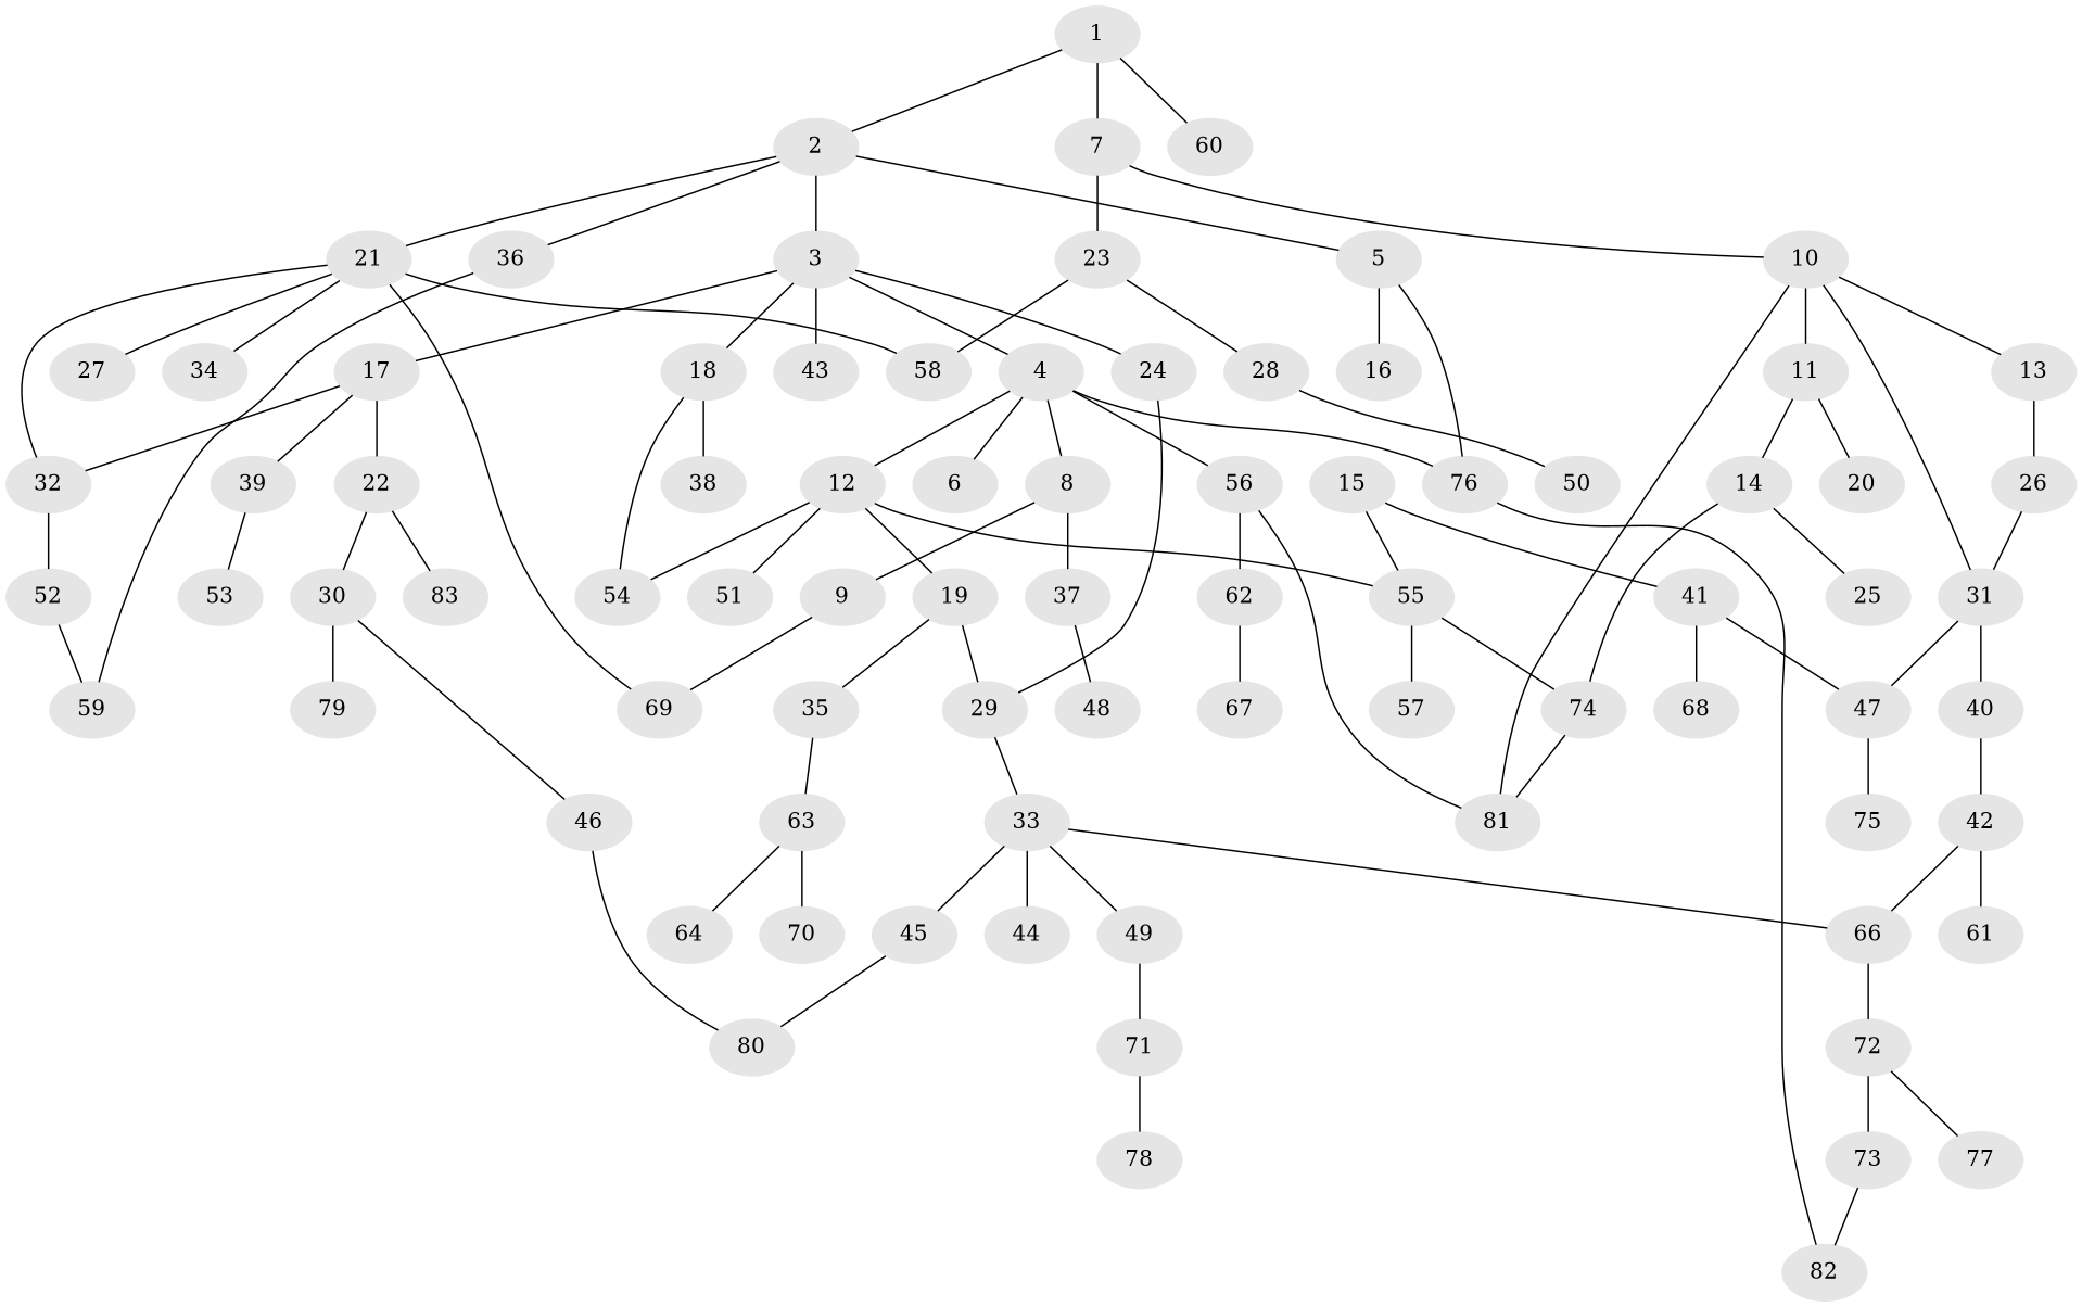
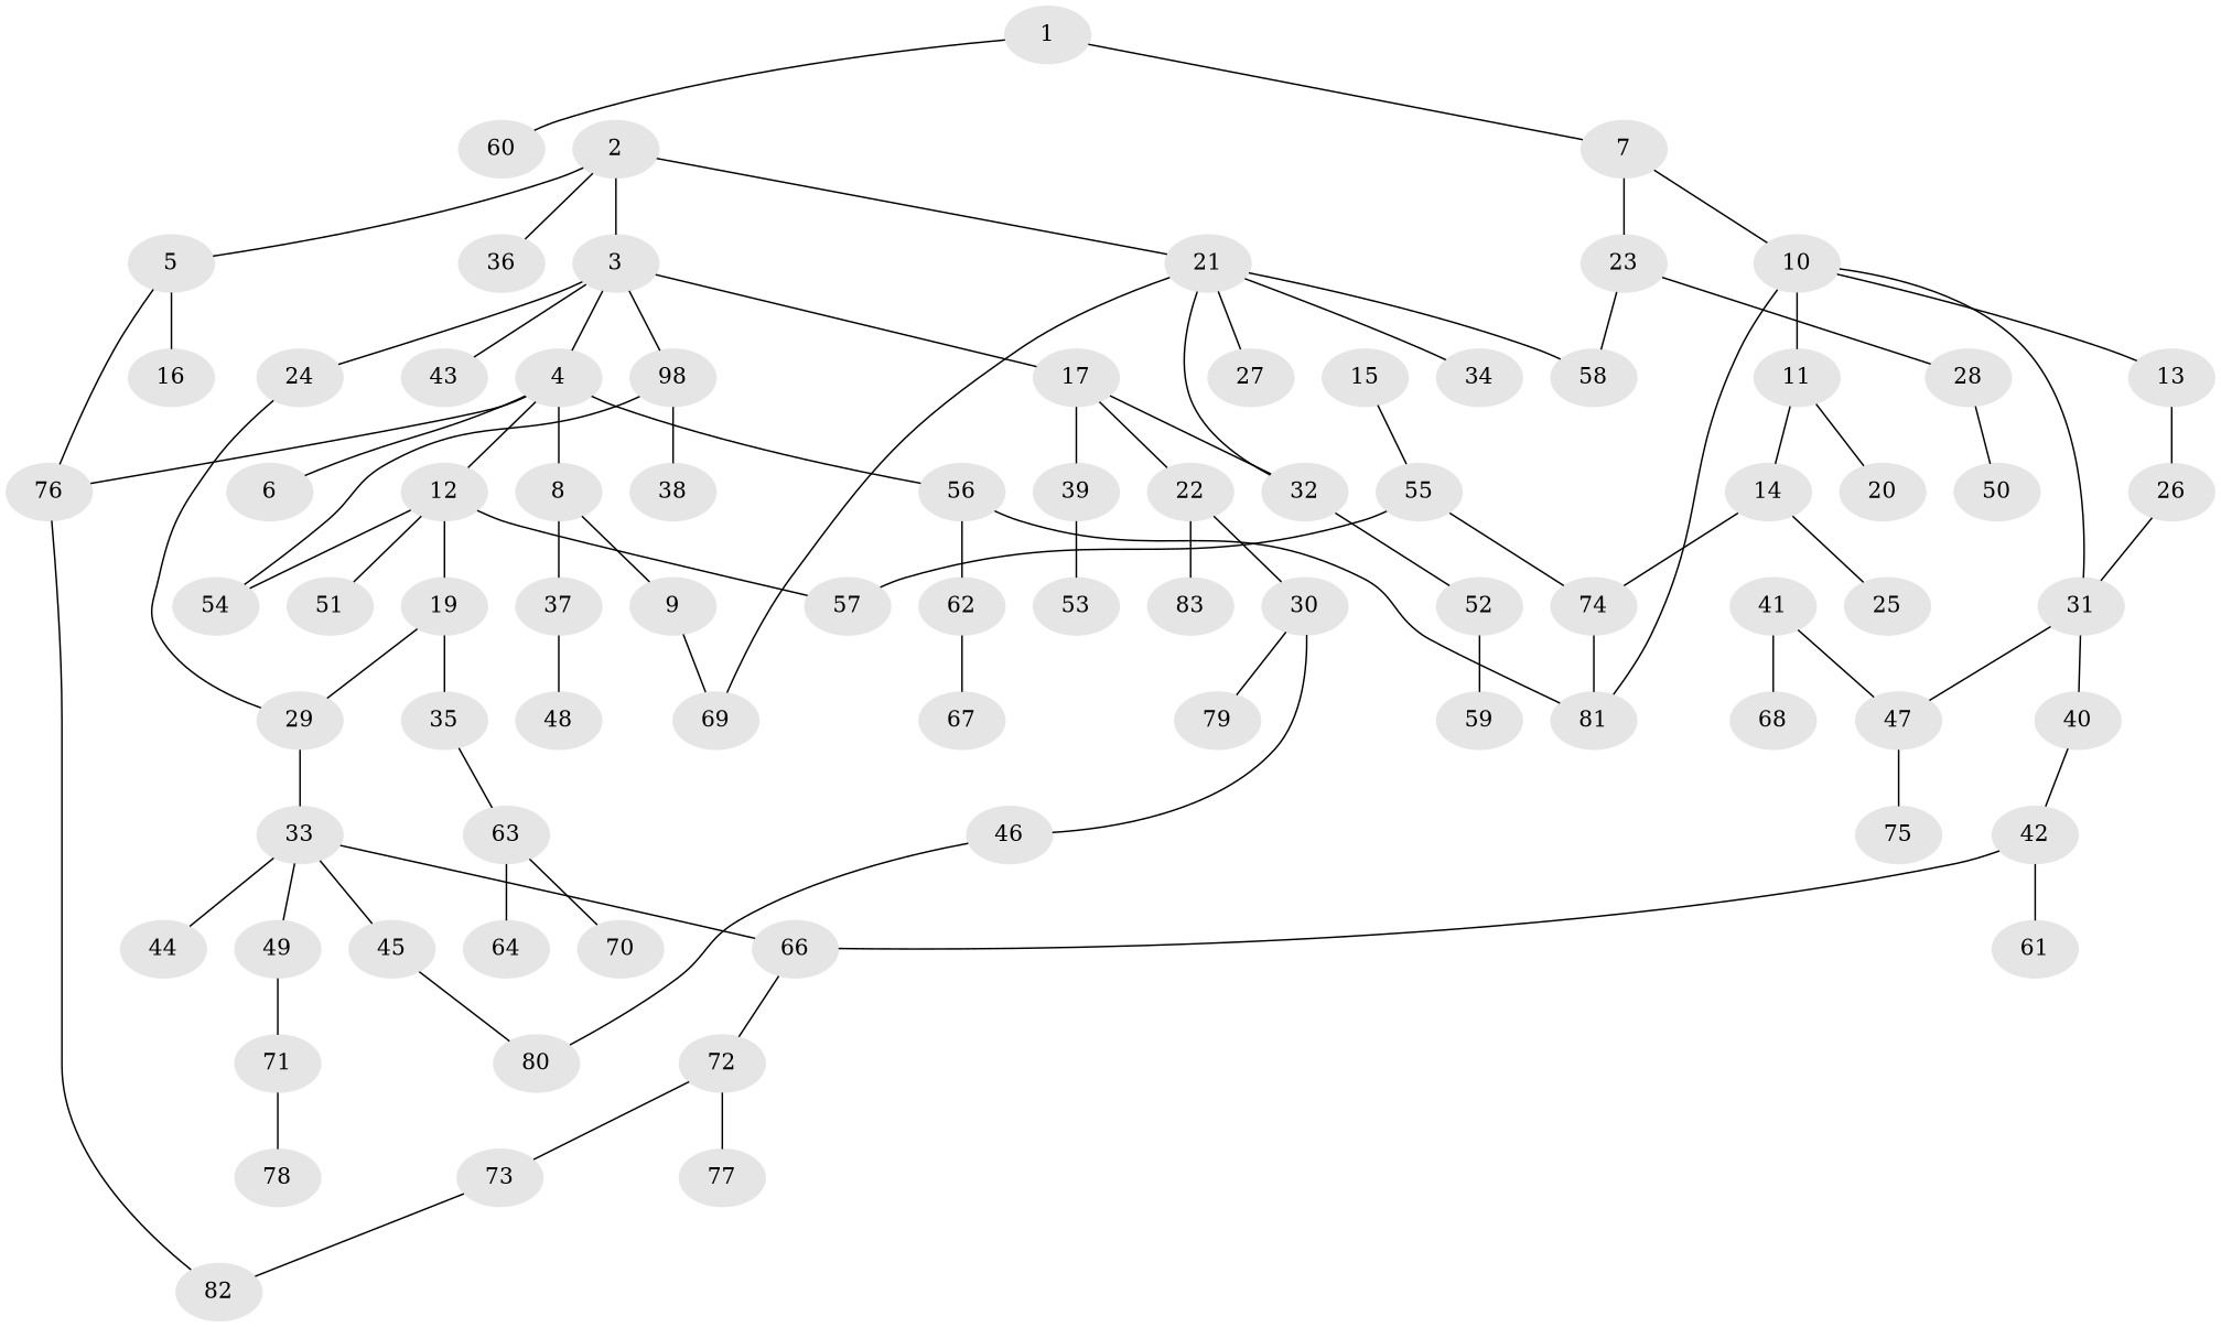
  graph {
    node [color=gray90 style=filled]
    1
    2
    7
    60
    3
    5
    21
    36
    10
    23
    4
    17
-   18
+   18 [label=98]
    24
    43
    76
    16
    69
    32
    27
    34
    58
    59
    6
    8
    12
    56
    22
    39
    54
    38
    29
    9
    37
    19
    51
    57
    81
    62
    82
    15
    41
    55
    11
    13
    31
    28
    48
    14
    20
    26
    40
    47
    25
    74
    35
    68
    30
    83
    52
    53
    33
    63
    46
    79
    50
    44
    45
    49
    66
    80
    42
    75
    71
    72
    64
    70
    61
    78
    67
    73
    77
-   1 -- 2
    1 -- 7
    1 -- 60
    2 -- 3
    2 -- 5
    2 -- 21
    2 -- 36
    7 -- 10
    7 -- 23
    3 -- 4
    3 -- 17
    3 -- 18
    3 -- 24
    3 -- 43
    5 -- 76
    5 -- 16
    21 -- 69
    21 -- 32
    21 -- 27
    21 -- 34
    21 -- 58
-   36 -- 59
    10 -- 81
    10 -- 11
    10 -- 13
    10 -- 31
    23 -- 58
    23 -- 28
    4 -- 76
    4 -- 6
    4 -- 8
    4 -- 12
    4 -- 56
    17 -- 32
    17 -- 22
    17 -- 39
    18 -- 54
    18 -- 38
    24 -- 29
    76 -- 82
    32 -- 52
    8 -- 9
    8 -- 37
    12 -- 54
    12 -- 19
    12 -- 51
-   12 -- 55
+   12 -- 57
    56 -- 81
    56 -- 62
    22 -- 30
    22 -- 83
    39 -- 53
    29 -- 33
    9 -- 69
    37 -- 48
    19 -- 29
    19 -- 35
    62 -- 67
-   15 -- 41
    15 -- 55
    41 -- 47
    41 -- 68
    55 -- 57
    55 -- 74
    11 -- 14
    11 -- 20
    13 -- 26
    31 -- 40
    31 -- 47
    28 -- 50
    14 -- 25
    14 -- 74
    26 -- 31
    40 -- 42
    47 -- 75
    74 -- 81
    35 -- 63
    30 -- 46
    30 -- 79
    52 -- 59
    33 -- 44
    33 -- 45
    33 -- 49
    33 -- 66
    63 -- 64
    63 -- 70
    46 -- 80
    45 -- 80
    49 -- 71
    66 -- 72
    42 -- 66
    42 -- 61
    71 -- 78
    72 -- 73
    72 -- 77
    73 -- 82
  }
